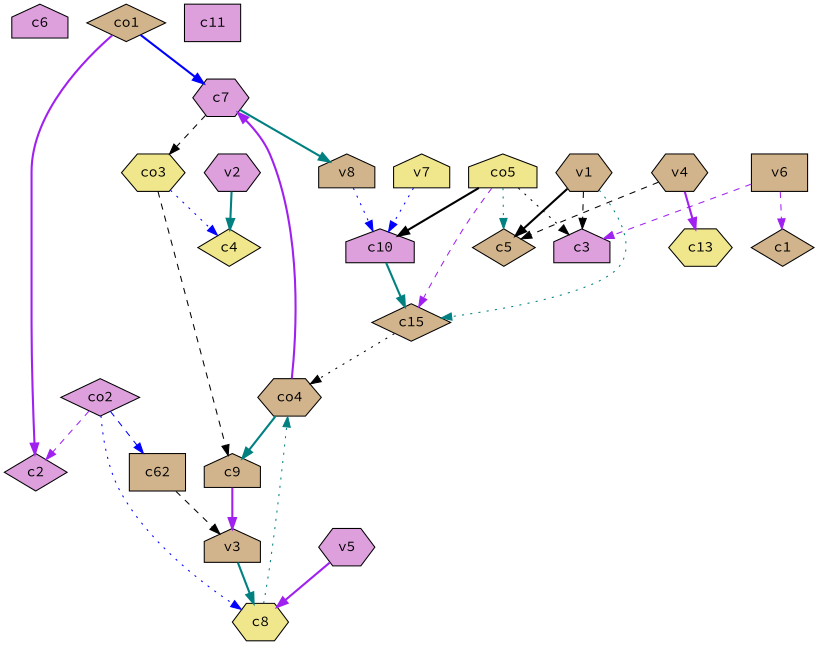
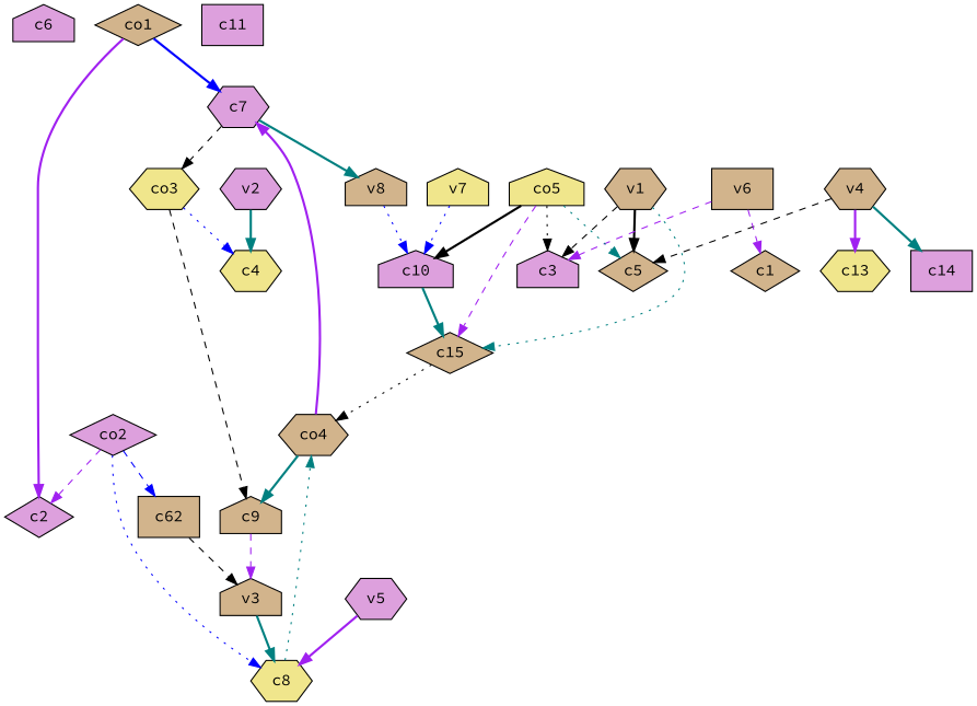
  strict digraph {
    fontname="Source Code Pro"
    node [fillcolor=tan fontname="Source Code Pro" shape=hexagon style=filled]
    edge [color=teal fontname="Source Code Pro" style=bold weight=1]
    c6 [fillcolor=plum shape=house]
    c7 [fillcolor=plum]
    v8 [shape=house]
    co3 [fillcolor=khaki]
    c10 [fillcolor=plum shape=house]
    c9 [shape=house]
-   c4 [fillcolor=khaki shape=diamond]
+   c4 [fillcolor=khaki]
    c8 [fillcolor=khaki]
    co4
    v3 [shape=house]
    c15 [shape=diamond]
    co2 [fillcolor=plum shape=diamond]
    n13 [label=c62 shape=box]
    c2 [fillcolor=plum shape=diamond]
    c11 [fillcolor=plum shape=box]
    v1
    c3 [fillcolor=plum shape=house]
    c5 [shape=diamond]
    v2 [fillcolor=plum]
    v4
    c13 [fillcolor=khaki]
+   c14 [fillcolor=plum shape=box]
    v5 [fillcolor=plum]
    v6 [shape=box]
    c1 [shape=diamond]
    v7 [fillcolor=khaki shape=house]
    co1 [shape=diamond]
    co5 [fillcolor=khaki shape=house]
    c7 -> v8
    c7 -> co3 [color=black style=dashed]
    v8 -> c10 [color=blue style=dotted]
    co3 -> c9 [color=black style=dashed]
    co3 -> c4 [color=blue style=dotted]
    c10 -> c15
-   c9 -> v3 [color=purple]
+   c9 -> v3 [color=purple style=dashed]
    c8 -> co4 [style=dotted]
    co4 -> c7 [color=purple]
    co4 -> c9
    v3 -> c8
    c15 -> co4 [color=black style=dotted]
    co2 -> c8 [color=blue style=dotted]
    co2 -> n13 [color=blue style=dashed]
    co2 -> c2 [color=purple style=dashed]
    n13 -> v3 [color=black style=dashed]
    v1 -> c15 [style=dotted]
    v1 -> c3 [color=black style=dashed]
    v1 -> c5 [color=black]
    v2 -> c4
    v4 -> c5 [color=black style=dashed]
    v4 -> c13 [color=purple]
+   v4 -> c14
    v5 -> c8 [color=purple]
    v6 -> c3 [color=purple style=dashed]
    v6 -> c1 [color=purple style=dashed]
    v7 -> c10 [color=blue style=dotted]
    co1 -> c7 [color=blue]
    co1 -> c2 [color=purple]
    co5 -> c10 [color=black]
    co5 -> c15 [color=purple style=dashed]
    co5 -> c3 [color=black style=dotted]
    co5 -> c5 [style=dotted]
  }
